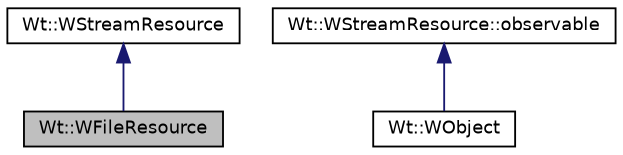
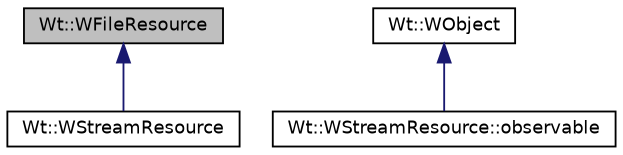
  digraph {
    node [color=black fillcolor=white fontname=Helvetica fontsize=10 shape=record style=filled]
    edge [color=midnightblue dir=back fontname=Helvetica fontsize=10 labelfontname=Helvetica labelfontsize=10 style=solid]
    n1 [fillcolor=grey75 fontcolor=black height=0.2 label="Wt::WFileResource" width=0.4]
    n2 [height=0.2 label="Wt::WStreamResource" width=0.4]
    n3 [height=0.2 label="Wt::WObject" width=0.4]
    n4 [height=0.2 label="Wt::WStreamResource::observable" width=0.4]
-   n2 -> n1
-   n4 -> n3
+   n1 -> n2
+   n3 -> n4
  }
